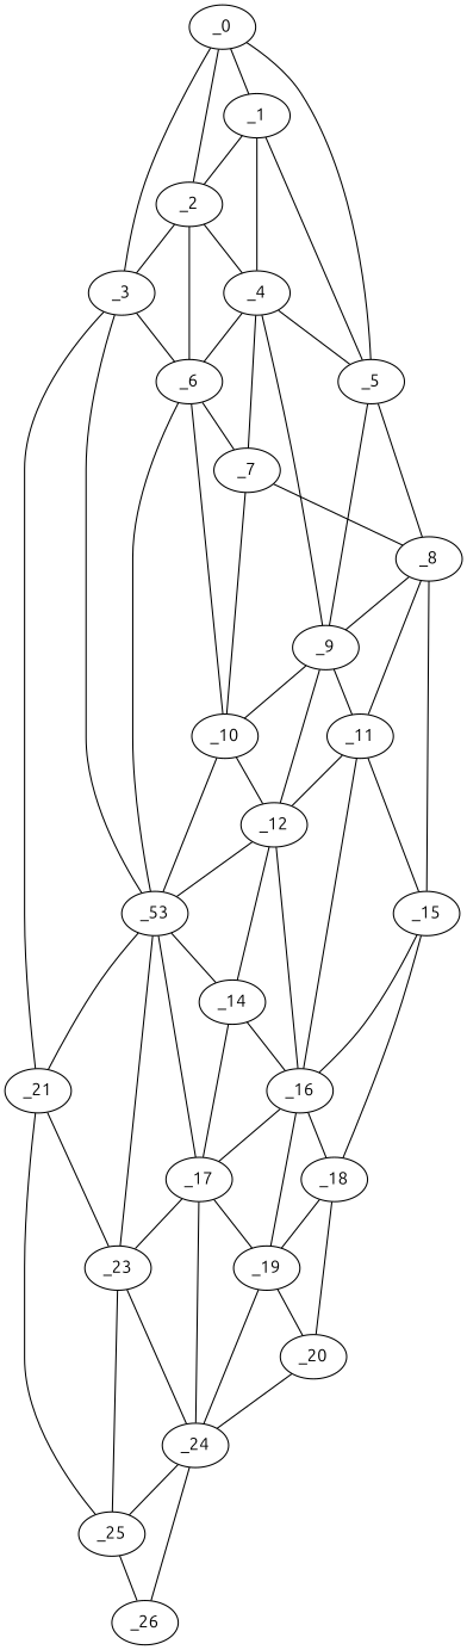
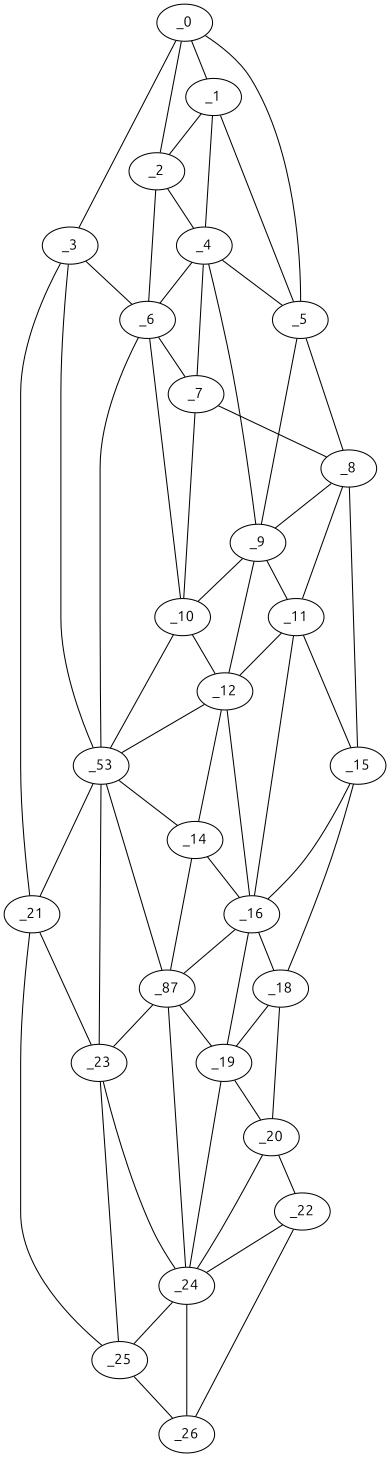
  graph {
    fontname=Ubuntu
    node [fontname=Ubuntu x=78 y=29]
    edge [fontname=Ubuntu valence=2]
    _0 [x=4 y=38]
    _1 [x=16 y=40]
    _2 [x=20 y=77]
    _3 [x=20 y=85]
    _5 [x=41 y=32]
    _4 [x=40 y=39]
    _6 [x=43 y=78]
    n8 [label=_53 x=70 y=88]
    _21 [x=109 y=94]
    _9 [x=53 y=35]
    _8 [x=53 y=31]
    _7 [x=49 y=43]
    _10 [x=58 y=51]
    _14 [x=72 y=50]
-   _17 [y=47]
+   _17 [y=47 label=_87]
    _23 [x=112 y=77]
    _25 [x=125 y=50]
    _11 [x=60 y=32]
    _12 [x=64 y=50]
    _15
    _16 [y=37]
    _19 [x=86 y=37]
    _24 [x=113 y=41]
    _26 [x=126 y=38]
    _18 [x=85]
    _20 [x=95]
+   _22 [x=112]
    _0 -- _1 [valence=1]
    _0 -- _2
    _0 -- _3 [valence=1]
    _0 -- _5 [valence=1]
    _1 -- _2
    _1 -- _5
    _1 -- _4 [valence=1]
-   _2 -- _3
    _2 -- _4 [valence=1]
    _2 -- _6
    _3 -- _6
    _3 -- n8
    _3 -- _21 [valence=1]
    _5 -- _9
    _5 -- _8 [valence=1]
    _4 -- _5
    _4 -- _6
    _4 -- _9
    _4 -- _7
    _6 -- n8 [valence=1]
    _6 -- _7
    _6 -- _10 [valence=1]
    n8 -- _21 [valence=1]
    n8 -- _14
    n8 -- _17
    n8 -- _23 [valence=1]
    _21 -- _23 [valence=1]
    _21 -- _25 [valence=1]
    _9 -- _10
    _9 -- _11 [valence=1]
    _9 -- _12
    _8 -- _9
    _8 -- _11
    _8 -- _15 [valence=1]
    _7 -- _8
    _7 -- _10
    _10 -- n8
    _10 -- _12
    _14 -- _17 [valence=1]
    _14 -- _16
    _17 -- _23
    _17 -- _19
    _17 -- _24 [valence=1]
    _23 -- _25
    _23 -- _24 [valence=1]
    _25 -- _26 [valence=1]
    _11 -- _12
    _11 -- _15
    _11 -- _16
    _12 -- n8 [valence=1]
    _12 -- _14 [valence=1]
    _12 -- _16
    _15 -- _16
    _15 -- _18 [valence=1]
    _16 -- _17
    _16 -- _19 [valence=1]
    _16 -- _18
    _19 -- _24
    _19 -- _20
    _24 -- _25
    _24 -- _26
    _18 -- _19
    _18 -- _20 [valence=1]
    _20 -- _24
+   _20 -- _22 [valence=1]
+   _22 -- _24 [valence=1]
+   _22 -- _26 [valence=1]
  }
